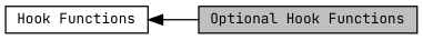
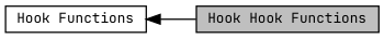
  digraph {
    rankdir=LR
    fontname="JetBrains Mono"
    node [color=black fontname="JetBrains Mono" fontsize=10 shape=record style=filled]
-   n1 [fillcolor=grey75 fontcolor=black height=0.2 label="Optional Hook Functions" width=0.4]
+   n1 [fillcolor=grey75 fontcolor=black height=0.2 label="Hook Hook Functions" width=0.4]
    n2 [fillcolor=white height=0.2 label="Hook Functions" width=0.4]
    n2 -> n1 [dir=back fontname="JetBrains Mono" fontsize=10 labelfontname=Helvetica labelfontsize=10 shape=plaintext style=solid]
  }
